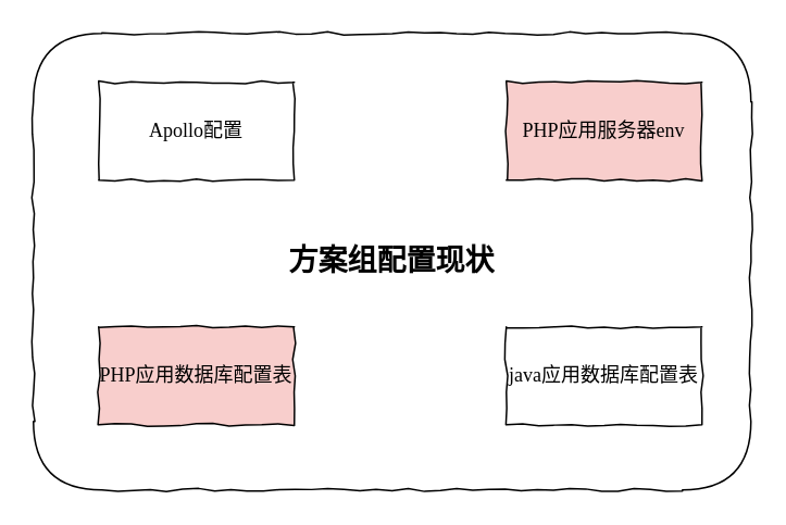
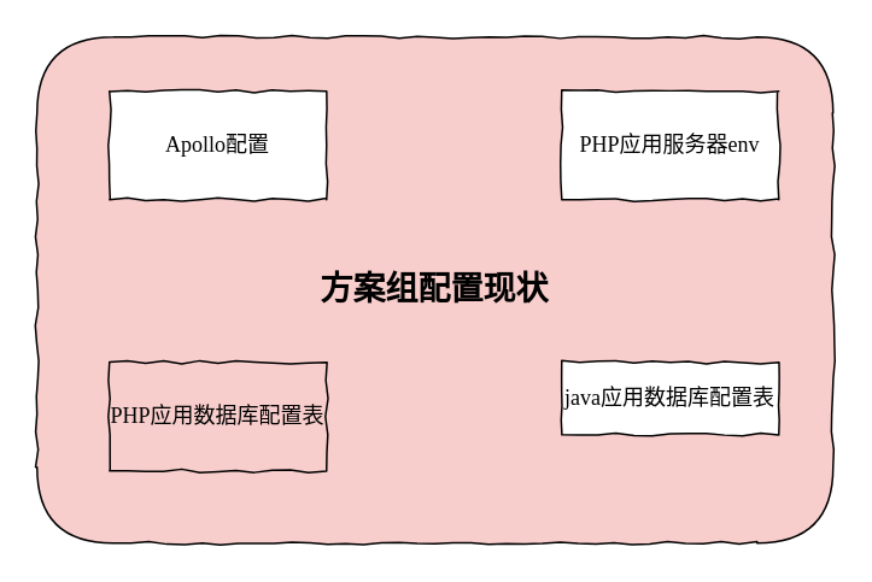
  <mxCell id="0" />
  <mxCell id="1" parent="0" />
  <mxCell id="2" style="edgeStyle=none;html=1;entryX=0.5;entryY=0;entryDx=0;entryDy=0;" edge="1" parent="1"><mxGeometry relative="1" as="geometry"><mxPoint x="125" y="100" as="sourcePoint" /></mxGeometry></mxCell>
- <mxCell id="3" value="&lt;h2&gt;&lt;font face=&quot;Comic Sans MS&quot;&gt;方案组配置现状&lt;/font&gt;&lt;/h2&gt;" style="rounded=1;whiteSpace=wrap;html=1;comic=3;" vertex="1" parent="1"><mxGeometry x="20" y="20" width="440" height="280" as="geometry" /></mxCell>
+ <mxCell id="3" value="&lt;h2&gt;&lt;font face=&quot;Comic Sans MS&quot;&gt;方案组配置现状&lt;/font&gt;&lt;/h2&gt;" style="rounded=1;whiteSpace=wrap;html=1;comic=3;fillColor=#f8cecc;" vertex="1" parent="1"><mxGeometry x="20" y="20" width="440" height="280" as="geometry" /></mxCell>
  <mxCell id="4" value="&lt;font face=&quot;Comic Sans MS&quot;&gt;Apollo配置&lt;/font&gt;" style="rounded=0;whiteSpace=wrap;html=1;comic=1;" vertex="1" parent="1"><mxGeometry x="60" y="50" width="120" height="60" as="geometry" /></mxCell>
- <mxCell id="5" value="&lt;font face=&quot;Comic Sans MS&quot;&gt;java应用数据库配置表&lt;/font&gt;" style="rounded=0;whiteSpace=wrap;html=1;comic=1;" vertex="1" parent="1"><mxGeometry x="310" y="200" width="120" height="60" as="geometry" /></mxCell>
+ <mxCell id="5" value="&lt;font face=&quot;Comic Sans MS&quot;&gt;java应用数据库配置表&lt;/font&gt;" style="rounded=0;whiteSpace=wrap;html=1;comic=1;" vertex="1" parent="1"><mxGeometry x="310" y="200" width="120" height="40" as="geometry" /></mxCell>
  <mxCell id="6" value="&lt;font face=&quot;Comic Sans MS&quot;&gt;PHP应用数据库配置表&lt;/font&gt;" style="rounded=0;whiteSpace=wrap;html=1;comic=1;fillColor=#f8cecc;" vertex="1" parent="1"><mxGeometry x="60" y="200" width="120" height="60" as="geometry" /></mxCell>
- <mxCell id="7" value="&lt;font face=&quot;Comic Sans MS&quot;&gt;PHP应用服务器env&lt;/font&gt;" style="rounded=0;whiteSpace=wrap;html=1;comic=1;fillColor=#f8cecc;" vertex="1" parent="1"><mxGeometry x="310" y="50" width="120" height="60" as="geometry" /></mxCell>
+ <mxCell id="7" value="&lt;font face=&quot;Comic Sans MS&quot;&gt;PHP应用服务器env&lt;/font&gt;" style="rounded=0;whiteSpace=wrap;html=1;comic=1;" vertex="1" parent="1"><mxGeometry x="310" y="50" width="120" height="60" as="geometry" /></mxCell>
